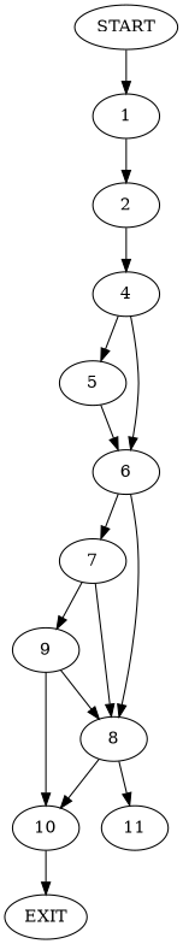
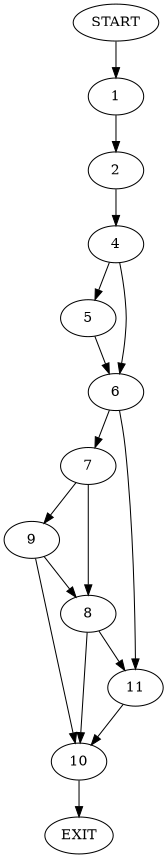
  digraph {
    n1 [label=START]
    1
    2
    n4 [label=EXIT]
    4
    5
    6
    7
    8
    9
    10
    11
    n1 -> 1
    1 -> 2
    2 -> 4
    4 -> 5
    4 -> 6
    5 -> 6
    6 -> 7
-   6 -> 8
+   6 -> 11
    7 -> 8
    7 -> 9
    8 -> 10
    8 -> 11
    9 -> 8
    9 -> 10
    10 -> n4
+   11 -> 10
  }
